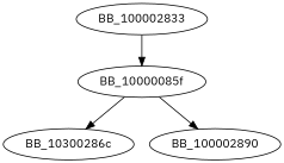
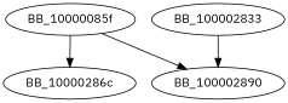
  digraph {
    fontname="IBM Plex Sans"
    node [fontname="IBM Plex Sans"]
    edge [fontname="IBM Plex Sans"]
    n1 [label=BB_10000085f]
    BB_100002833
-   BB_10000286c [label=BB_10300286c]
+   BB_10000286c
    BB_100002890
    n1 -> BB_10000286c
    n1 -> BB_100002890
-   BB_100002833 -> n1
+   BB_100002833 -> BB_100002890
  }
